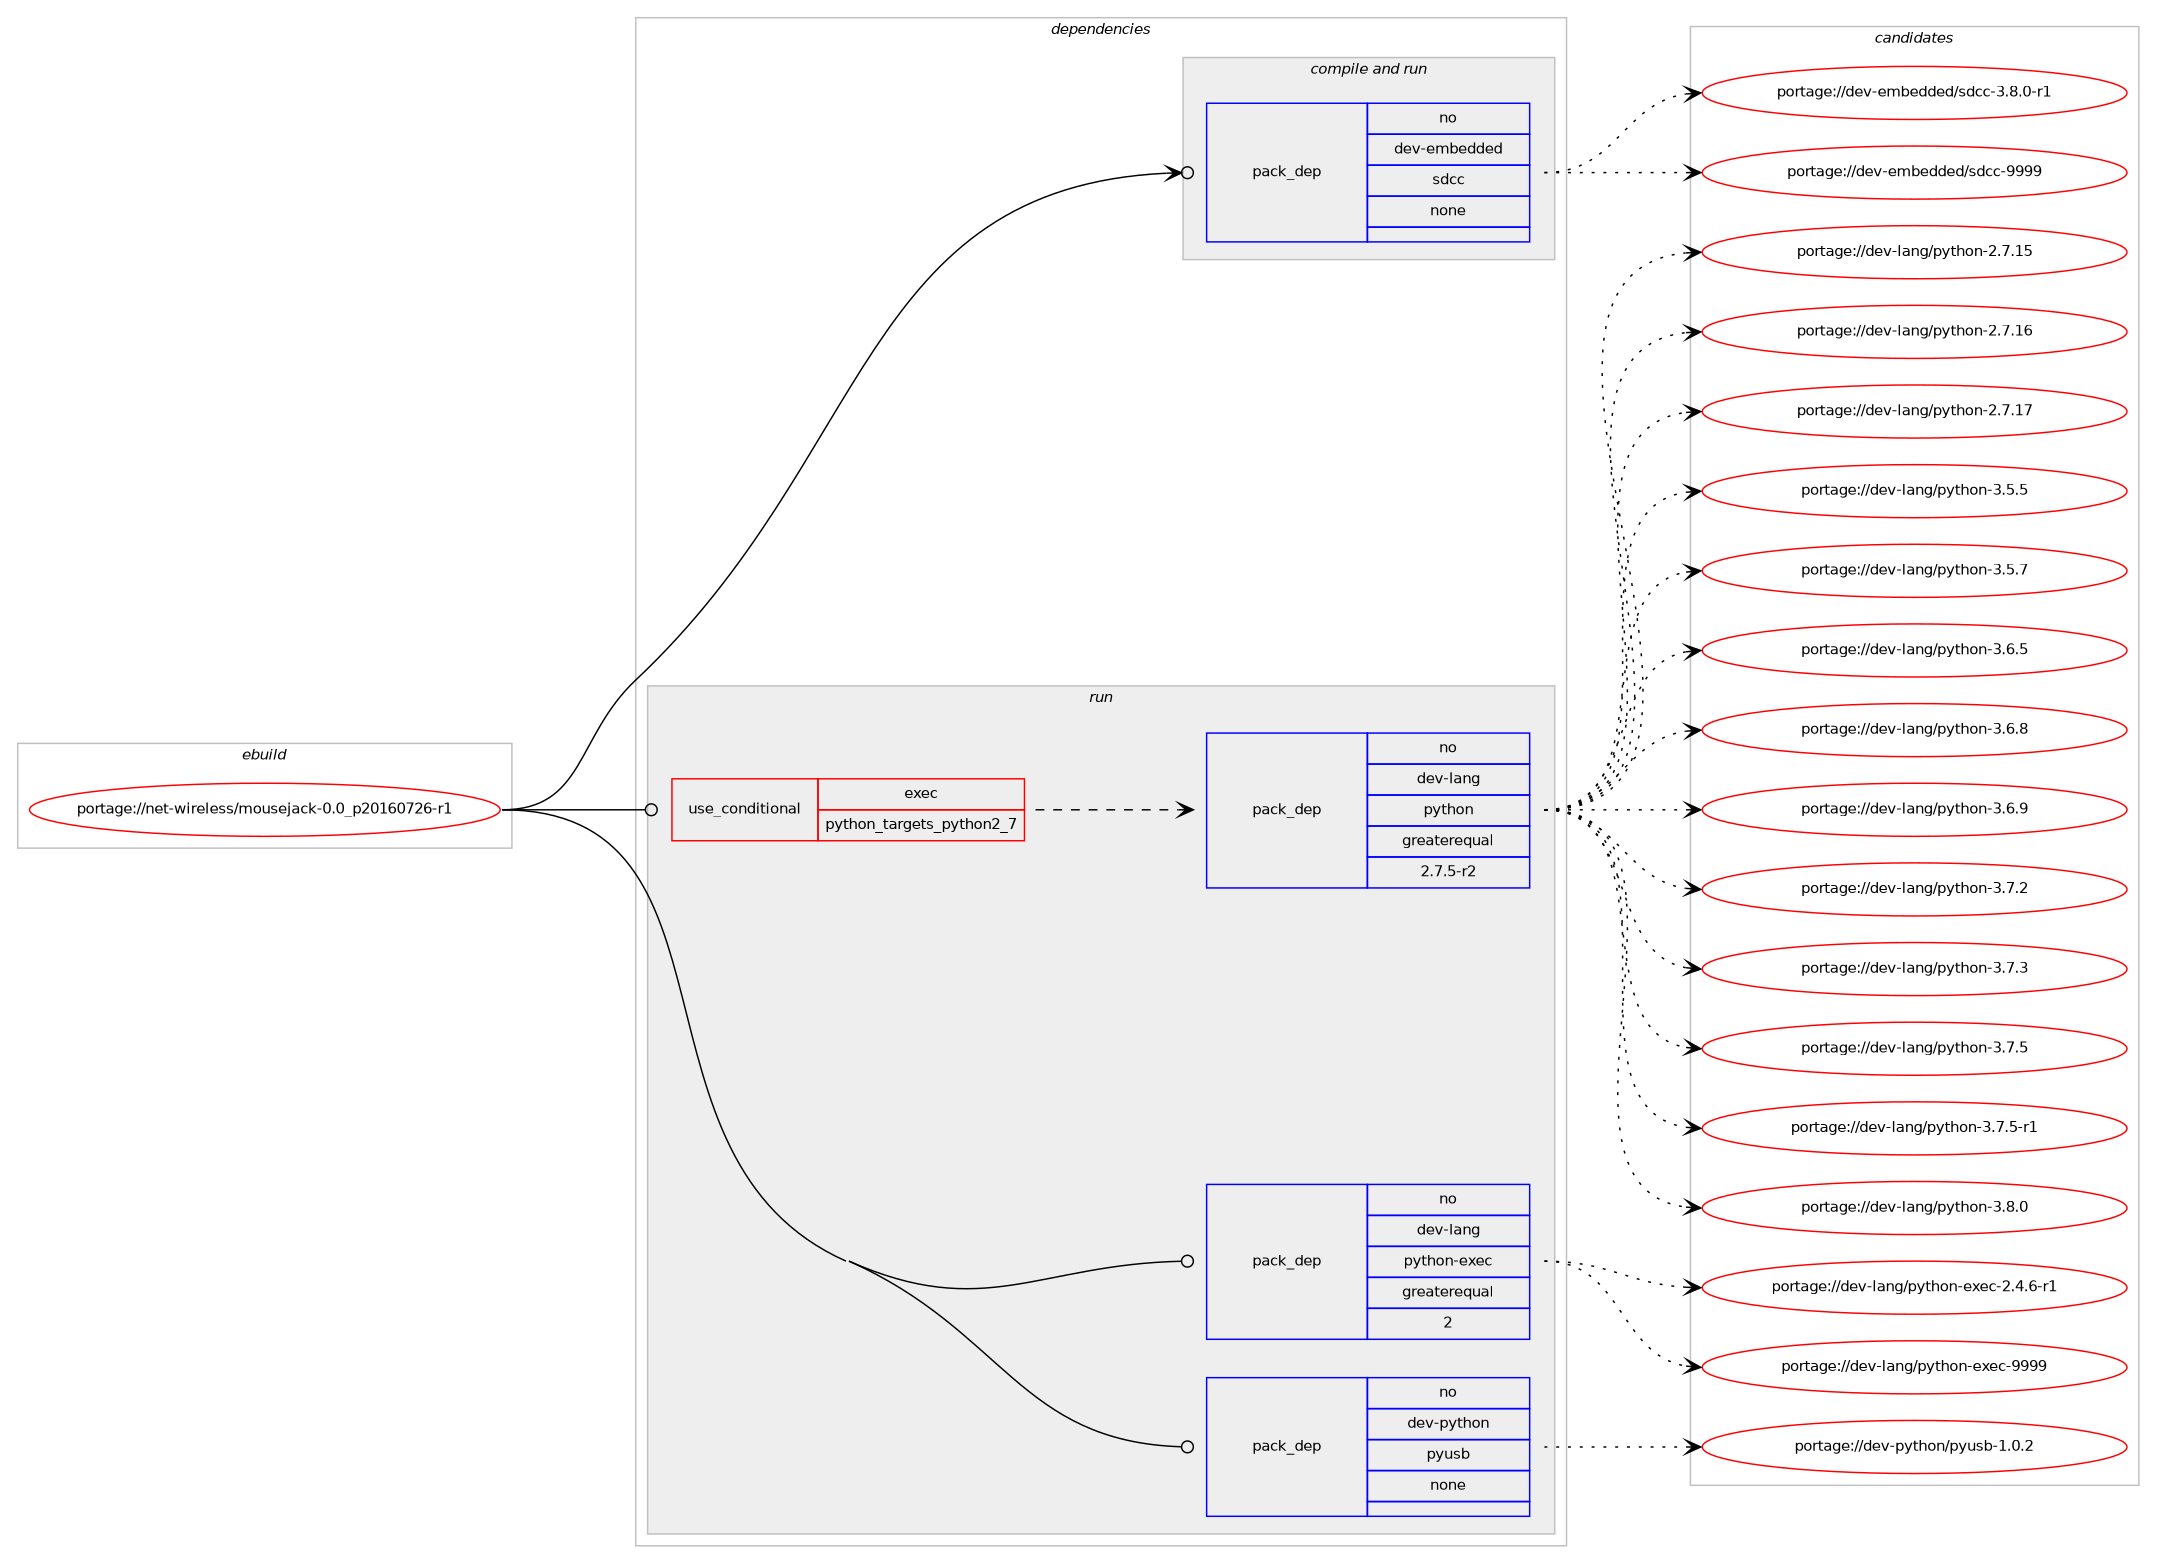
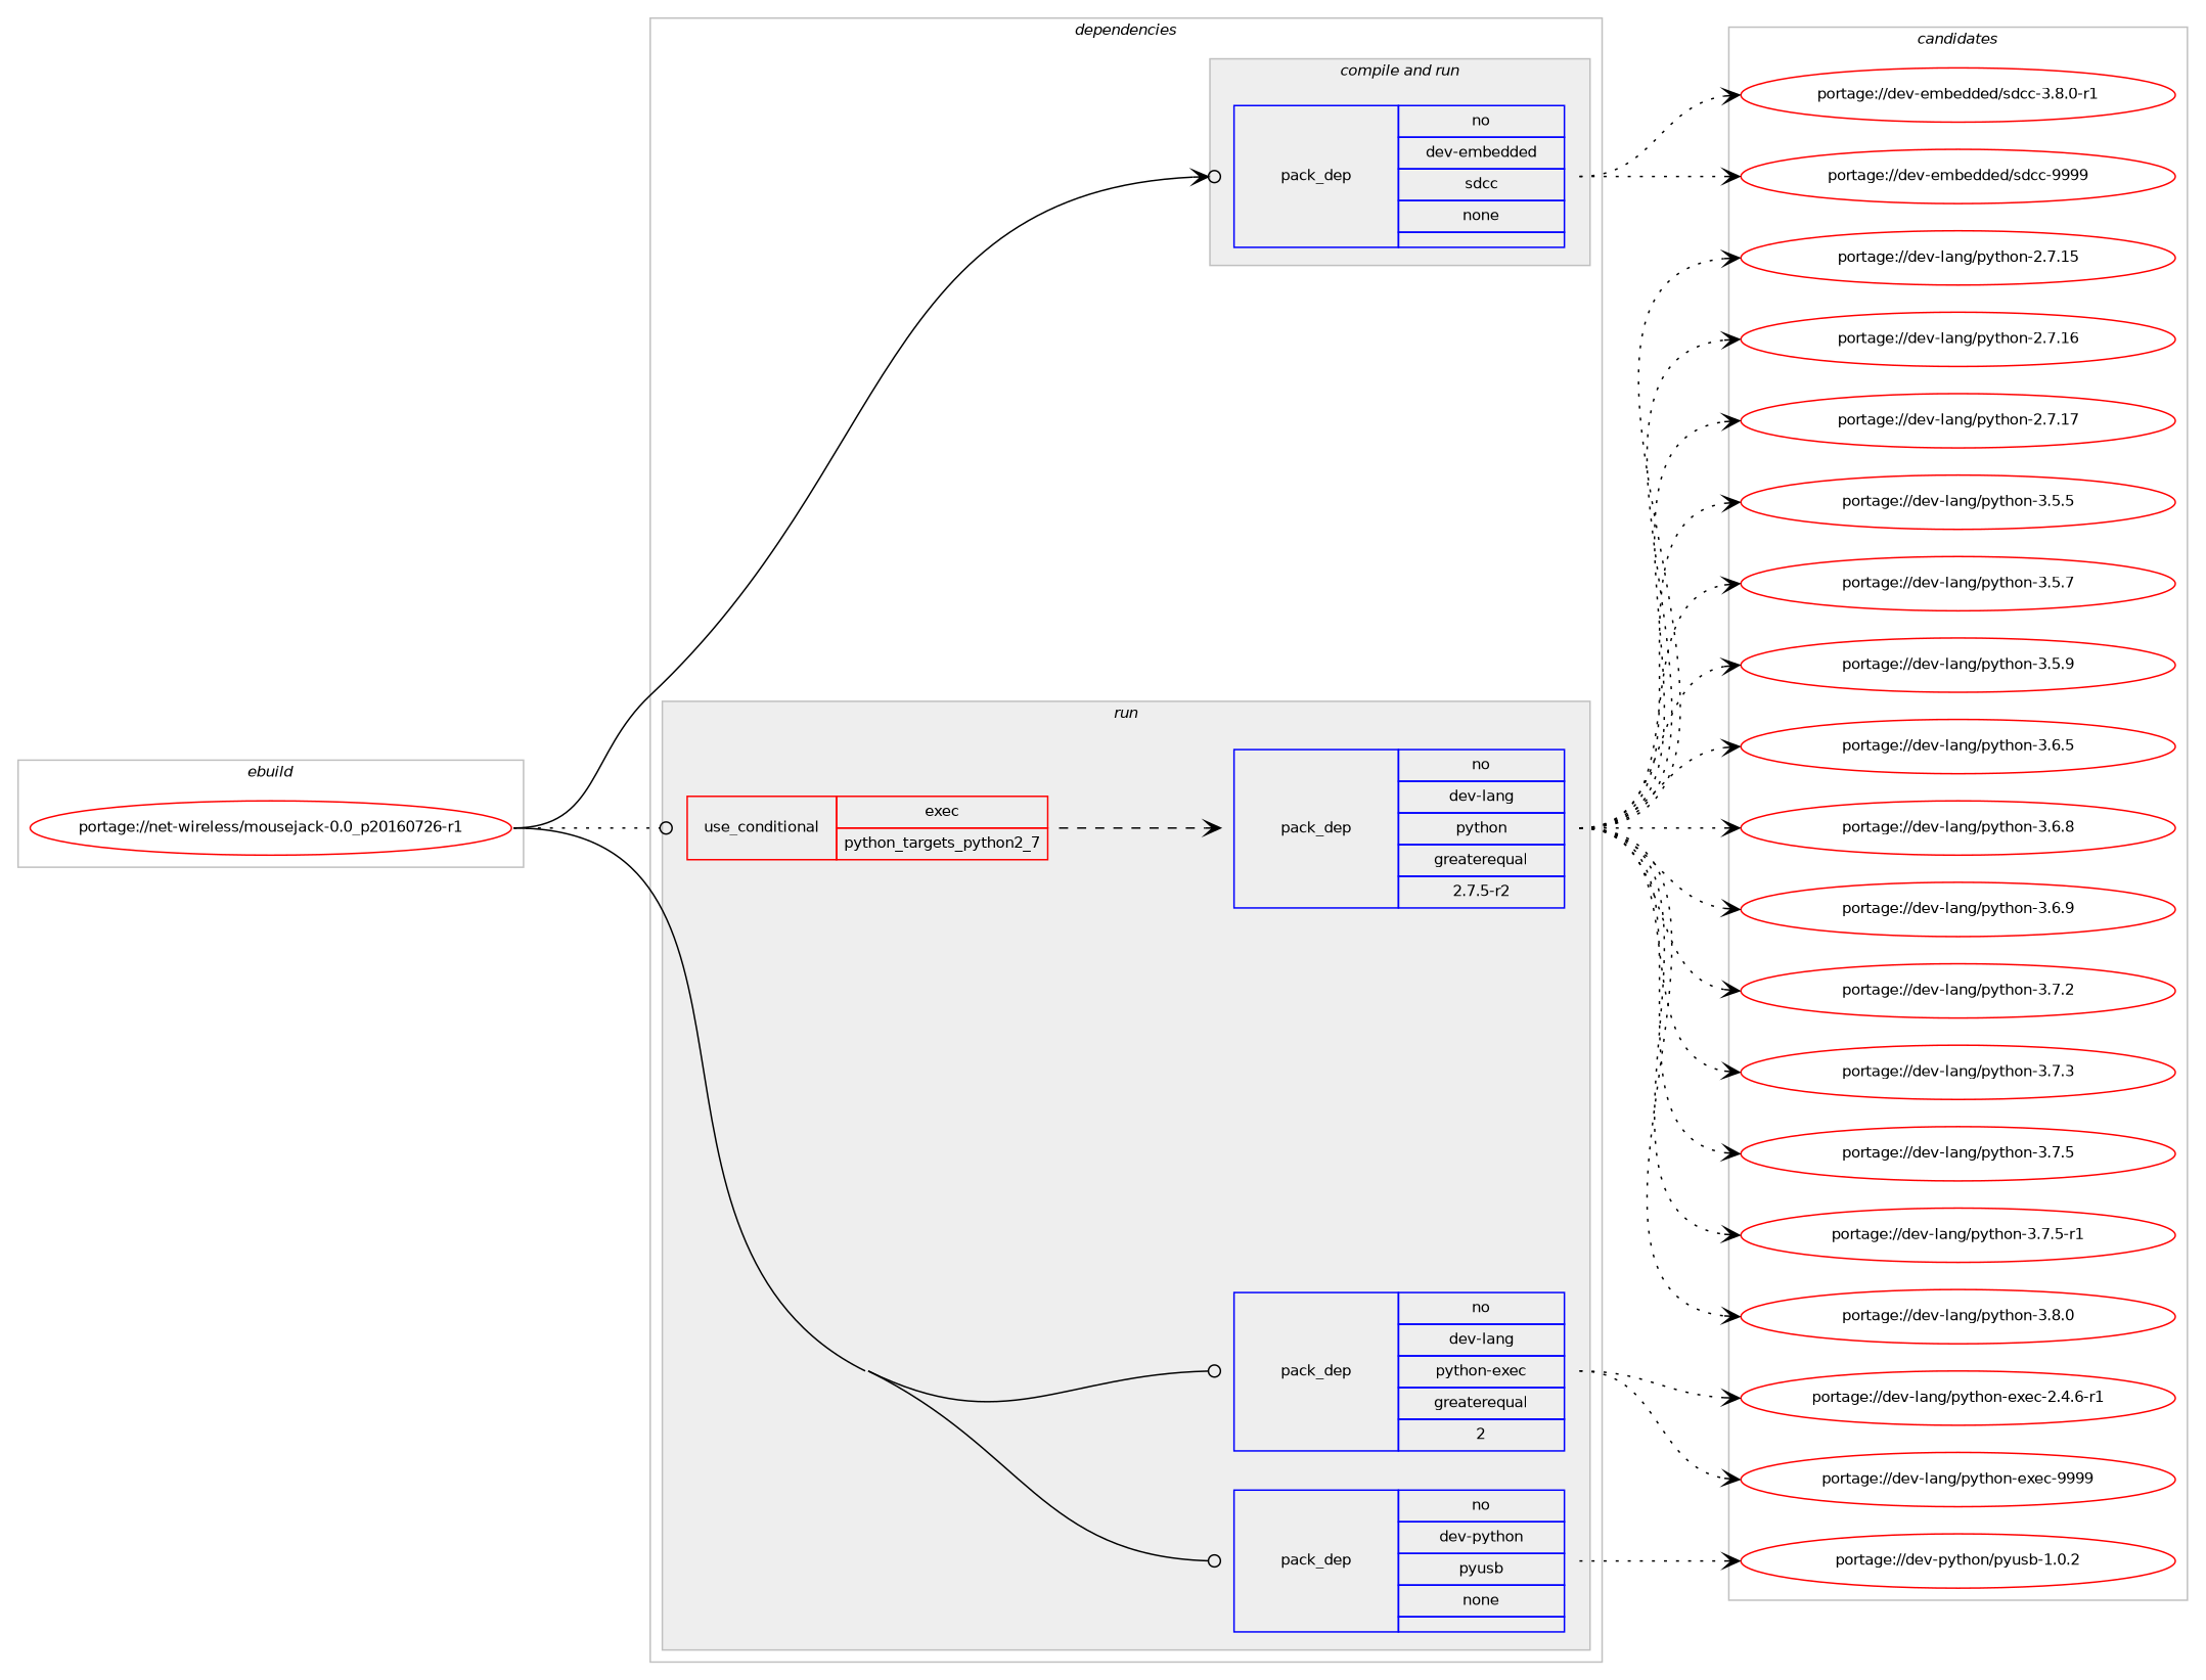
  digraph {
    compound=true
    concentrate=true
    fontname=Helvetica
    fontsize=10
    newrank=true
    rankdir=LR
    ranksep=1.5
    node [color=red fontname=Helvetica fontsize=10]
    edge [arrowhead=vee headport=w style=dotted tailport=e weight=100]
    n1 [label="portage://net-wireless/mousejack-0.0_p20160726-r1" width=4]
    n2 [color=blue label=<<TABLE BORDER="0" CELLBORDER="1" CELLSPACING="0" CELLPADDING="4" WIDTH="220"><TR><TD ROWSPAN="6" CELLPADDING="30">pack_dep</TD></TR><TR><TD WIDTH="110">no</TD></TR><TR><TD>dev-embedded</TD></TR><TR><TD>sdcc</TD></TR><TR><TD>none</TD></TR><TR><TD></TD></TR></TABLE>> shape=none]
    n3 [color=blue label=<<TABLE BORDER="0" CELLBORDER="1" CELLSPACING="0" CELLPADDING="4" WIDTH="220"><TR><TD ROWSPAN="6" CELLPADDING="30">pack_dep</TD></TR><TR><TD WIDTH="110">no</TD></TR><TR><TD>dev-lang</TD></TR><TR><TD>python</TD></TR><TR><TD>greaterequal</TD></TR><TR><TD>2.7.5-r2</TD></TR></TABLE>> shape=none]
    n4 [label=<<TABLE BORDER="0" CELLBORDER="1" CELLSPACING="0" CELLPADDING="4"><TR><TD ROWSPAN="3" CELLPADDING="10">use_conditional</TD></TR><TR><TD>exec</TD></TR><TR><TD>python_targets_python2_7</TD></TR></TABLE>> shape=none]
    n5 [color=blue label=<<TABLE BORDER="0" CELLBORDER="1" CELLSPACING="0" CELLPADDING="4" WIDTH="220"><TR><TD ROWSPAN="6" CELLPADDING="30">pack_dep</TD></TR><TR><TD WIDTH="110">no</TD></TR><TR><TD>dev-lang</TD></TR><TR><TD>python-exec</TD></TR><TR><TD>greaterequal</TD></TR><TR><TD>2</TD></TR></TABLE>> shape=none]
    n6 [color=blue label=<<TABLE BORDER="0" CELLBORDER="1" CELLSPACING="0" CELLPADDING="4" WIDTH="220"><TR><TD ROWSPAN="6" CELLPADDING="30">pack_dep</TD></TR><TR><TD WIDTH="110">no</TD></TR><TR><TD>dev-python</TD></TR><TR><TD>pyusb</TD></TR><TR><TD>none</TD></TR><TR><TD></TD></TR></TABLE>> shape=none]
    n7 [label="portage://dev-embedded/sdcc-3.8.0-r1" width=4]
    n8 [label="portage://dev-embedded/sdcc-9999" width=4]
    n9 [label="portage://dev-lang/python-2.7.15" width=4]
    n10 [label="portage://dev-lang/python-2.7.16" width=4]
    n11 [label="portage://dev-lang/python-2.7.17" width=4]
    n12 [label="portage://dev-lang/python-3.5.5" width=4]
    n13 [label="portage://dev-lang/python-3.5.7" width=4]
+   n14 [label="portage://dev-lang/python-3.5.9" width=4]
    n15 [label="portage://dev-lang/python-3.6.5" width=4]
    n16 [label="portage://dev-lang/python-3.6.8" width=4]
    n17 [label="portage://dev-lang/python-3.6.9" width=4]
    n18 [label="portage://dev-lang/python-3.7.2" width=4]
    n19 [label="portage://dev-lang/python-3.7.3" width=4]
    n20 [label="portage://dev-lang/python-3.7.5" width=4]
    n21 [label="portage://dev-lang/python-3.7.5-r1" width=4]
    n22 [label="portage://dev-lang/python-3.8.0" width=4]
    n23 [label="portage://dev-lang/python-exec-2.4.6-r1" width=4]
    n24 [label="portage://dev-lang/python-exec-9999" width=4]
    n25 [label="portage://dev-python/pyusb-1.0.2" width=4]
    subgraph cluster_1 {
      color=gray
      label=<<i>ebuild</i>>
      rank=same
      n1
    }
    subgraph cluster_2 {
      color=gray
      label=<<i>dependencies</i>>
      subgraph cluster_3 {
        color=gray
        fillcolor="#eeeeee"
        label=<<i>compile</i>>
        style=filled
      }
      subgraph cluster_4 {
        color=gray
        fillcolor="#eeeeee"
        label=<<i>compile and run</i>>
        style=filled
        subgraph sub_5 {
          color=gray
          fillcolor="#eeeeee"
          label=<<i>compile and run</i>>
          style=filled
          n2
        }
      }
      subgraph cluster_6 {
        color=gray
        fillcolor="#eeeeee"
        label=<<i>run</i>>
        style=filled
        subgraph sub_7 {
          color=gray
          fillcolor="#eeeeee"
          label=<<i>run</i>>
          style=filled
          n4
          subgraph sub_8 {
            color=gray
            fillcolor="#eeeeee"
            label=<<i>run</i>>
            style=filled
            n3
          }
        }
        subgraph sub_9 {
          color=gray
          fillcolor="#eeeeee"
          label=<<i>run</i>>
          style=filled
          n5
        }
        subgraph sub_10 {
          color=gray
          fillcolor="#eeeeee"
          label=<<i>run</i>>
          style=filled
          n6
        }
      }
    }
    subgraph cluster_11 {
      color=gray
      label=<<i>candidates</i>>
      rank=same
      subgraph sub_12 {
        color=black
        label=<<i>candidates</i>>
        nodesep=1
        rank=same
        n7
        n8
      }
      subgraph sub_13 {
        color=black
        label=<<i>candidates</i>>
        nodesep=1
        rank=same
        n9
        n10
        n11
        n12
        n13
+       n14
        n15
        n16
        n17
        n18
        n19
        n20
        n21
        n22
      }
      subgraph sub_14 {
        color=black
        label=<<i>candidates</i>>
        nodesep=1
        rank=same
        n23
        n24
      }
      subgraph sub_15 {
        color=black
        label=<<i>candidates</i>>
        nodesep=1
        rank=same
        n25
      }
    }
    n1 -> n2 [arrowhead=odotvee style=solid weight=20]
-   n1 -> n4 [arrowhead=odot style=solid weight=20]
+   n1 -> n4 [arrowhead=odot weight=20]
    n1 -> n5 [arrowhead=odot style=solid weight=20]
    n1 -> n6 [arrowhead=odot style=solid weight=20]
    n2 -> n7
    n2 -> n8
    n3 -> n9
    n3 -> n10
    n3 -> n11
    n3 -> n12
    n3 -> n13
+   n3 -> n14
    n3 -> n15
    n3 -> n16
    n3 -> n17
    n3 -> n18
    n3 -> n19
    n3 -> n20
    n3 -> n21
    n3 -> n22
    n4 -> n3 [style=dashed weight=20]
    n5 -> n23
    n5 -> n24
    n6 -> n25
  }
